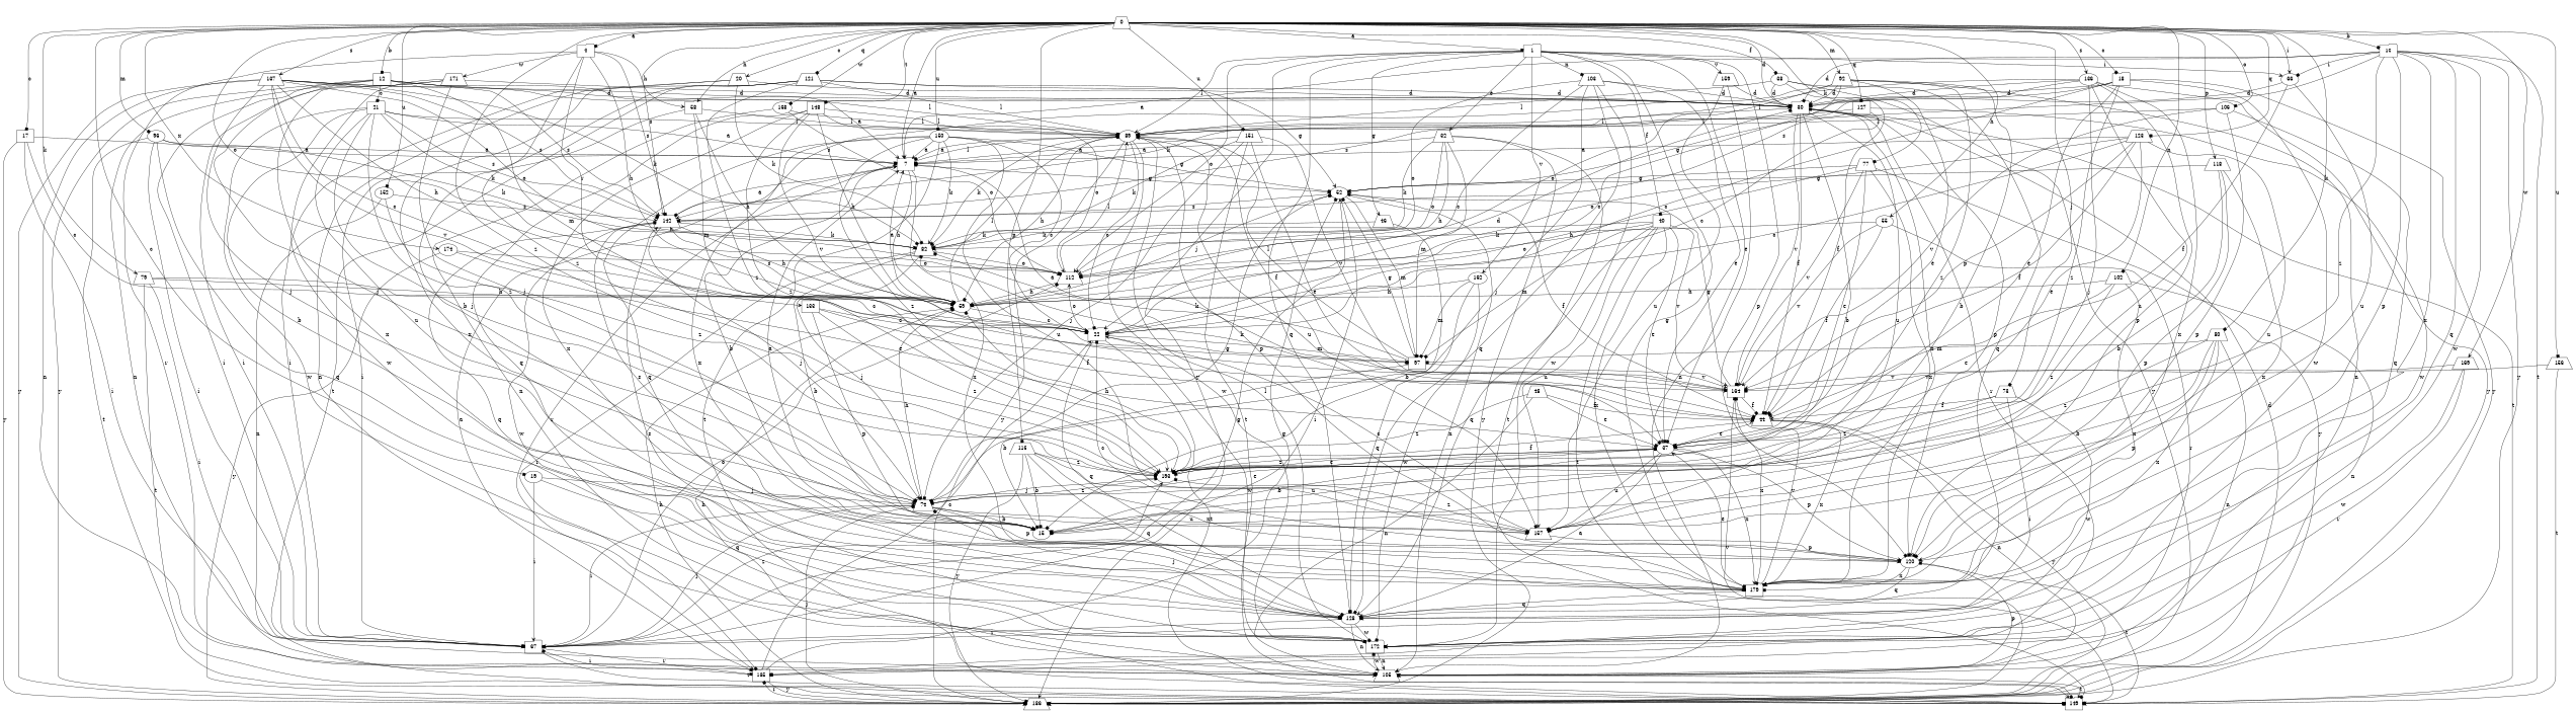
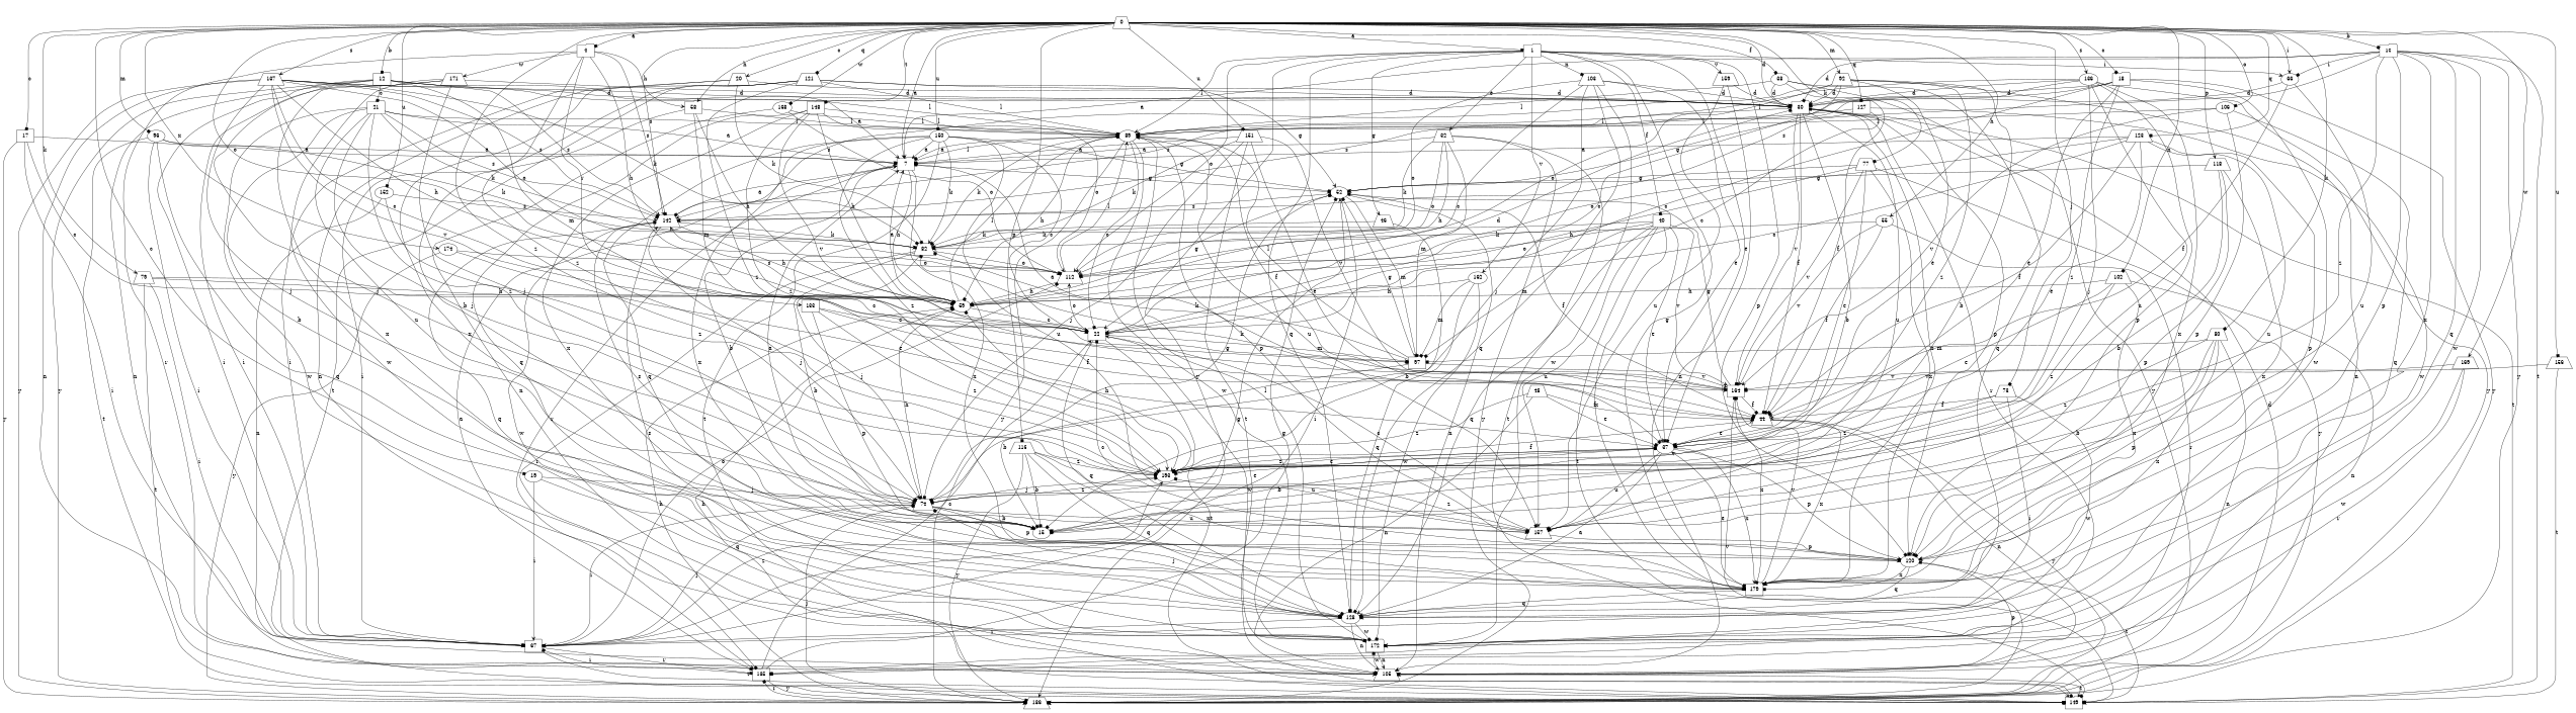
  strict digraph {
    node [shape=trapezium]
    edge [arrowhead=box]
    1 [shape=folder]
    0
    4 [shape=folder]
    7 [shape=folder]
    10 [shape=folder]
    12 [shape=folder]
    17 [shape=folder]
    18 [shape=folder]
    19 [shape=ellipse]
    20
    30 [shape=folder]
    38 [shape=ellipse]
    55 [shape=ellipse]
    58 [shape=folder]
    66 [shape=ellipse]
    73
    77
    79
    80
    92
    96 [shape=ellipse]
    102
    106 [shape=ellipse]
    112
    116
    118
    121
    123
    127 [shape=folder]
    136 [shape=ellipse]
    137
    142
    148 [shape=folder]
    150 [shape=ellipse]
    151
    152 [shape=ellipse]
    156
    168 [shape=ellipse]
    169
    174 [shape=ellipse]
    193 [shape=ellipse]
    32
    37 [shape=ellipse]
    40 [shape=folder]
    46
    89 [shape=ellipse]
    103
    120 [shape=ellipse]
    128 [shape=ellipse]
    159
    162 [shape=ellipse]
    186
    179 [shape=folder]
    59 [shape=ellipse]
    133 [shape=folder]
    135 [shape=folder]
    171
    15 [shape=ellipse]
    52 [shape=ellipse]
    149 [shape=folder]
    172 [shape=folder]
    21 [shape=folder]
    67 [shape=folder]
    74
    97 [shape=folder]
    105
    22 [shape=folder]
    82
    157
    44
    164 [shape=folder]
    48
    1 -> 66 [arrowhead=vee label=i]
    1 -> 112 [arrowhead=vee label=o]
    1 -> 32 [arrowhead=vee label=e]
    1 -> 37 [label=e]
    1 -> 40 [label=f]
    1 -> 46 [arrowhead=vee label=g]
    1 -> 89 [arrowhead=vee label=l]
    1 -> 103 [label=n]
    1 -> 120 [label=p]
    1 -> 128 [label=q]
    1 -> 159 [arrowhead=vee label=v]
    1 -> 162 [arrowhead=vee label=v]
    1 -> 186 [arrowhead=vee label=y]
    1 -> 179 [label=g]
    0 -> 1 [label=a]
    0 -> 4 [label=a]
    0 -> 7 [arrowhead=vee label=a]
    0 -> 10 [label=b]
    0 -> 12 [label=b]
    0 -> 17 [label=c]
    0 -> 18 [label=c]
    0 -> 19 [label=c]
    0 -> 20 [arrowhead=vee label=c]
    0 -> 30 [arrowhead=vee label=d]
    0 -> 38 [label=f]
    0 -> 55 [arrowhead=vee label=h]
    0 -> 58 [arrowhead=vee label=h]
    0 -> 66 [arrowhead=vee label=i]
    0 -> 73 [label=j]
    0 -> 77 [label=k]
    0 -> 79 [arrowhead=vee label=k]
    0 -> 80 [label=k]
    0 -> 92 [arrowhead=vee label=m]
    0 -> 96 [label=m]
    0 -> 102 [label=n]
    0 -> 106 [label=o]
    0 -> 112 [label=o]
    0 -> 116 [label=p]
    0 -> 118 [arrowhead=vee label=p]
    0 -> 121 [label=q]
    0 -> 123 [label=q]
    0 -> 127 [label=q]
    0 -> 136 [arrowhead=vee label=s]
    0 -> 137 [arrowhead=vee label=s]
    0 -> 142 [arrowhead=vee label=s]
    0 -> 148 [label=t]
    0 -> 150 [label=u]
    0 -> 151 [label=u]
    0 -> 152 [label=u]
    0 -> 156 [label=u]
    0 -> 168 [label=w]
    0 -> 169 [arrowhead=vee label=w]
    0 -> 174 [arrowhead=vee label=x]
    0 -> 193 [label=z]
    4 -> 58 [arrowhead=vee label=h]
    4 -> 142 [label=s]
    4 -> 193 [arrowhead=vee label=z]
    4 -> 59 [label=h]
    4 -> 133 [arrowhead=vee label=r]
    4 -> 135 [label=r]
    4 -> 171 [arrowhead=vee label=w]
    7 -> 89 [label=l]
    7 -> 179 [arrowhead=vee label=x]
    7 -> 59 [label=h]
    7 -> 135 [arrowhead=vee label=r]
    7 -> 15 [label=b]
    7 -> 52 [label=g]
    10 -> 7 [arrowhead=vee label=a]
    10 -> 30 [label=d]
    10 -> 66 [label=i]
    10 -> 142 [arrowhead=vee label=s]
    10 -> 193 [label=z]
    10 -> 120 [arrowhead=vee label=p]
    10 -> 128 [arrowhead=vee label=q]
    10 -> 186 [label=y]
    10 -> 179 [arrowhead=vee label=x]
    10 -> 149 [label=t]
    10 -> 172 [arrowhead=vee label=w]
    12 -> 7 [arrowhead=vee label=a]
    12 -> 30 [arrowhead=vee label=d]
    12 -> 142 [arrowhead=vee label=s]
    12 -> 186 [label=y]
    12 -> 21 [label=c]
    12 -> 67 [label=i]
    12 -> 74 [label=j]
    12 -> 97 [label=m]
    12 -> 105 [arrowhead=vee label=n]
    17 -> 7 [label=a]
    17 -> 186 [arrowhead=vee label=y]
    17 -> 67 [label=i]
    17 -> 22 [arrowhead=vee label=c]
    18 -> 30 [label=d]
    18 -> 142 [arrowhead=vee label=s]
    18 -> 193 [arrowhead=vee label=z]
    18 -> 37 [arrowhead=vee label=e]
    18 -> 186 [arrowhead=vee label=y]
    18 -> 172 [arrowhead=vee label=w]
    18 -> 22 [arrowhead=vee label=c]
    19 -> 128 [label=q]
    19 -> 67 [arrowhead=vee label=i]
    19 -> 74 [arrowhead=vee label=j]
    20 -> 30 [label=d]
    20 -> 67 [arrowhead=vee label=i]
    20 -> 105 [label=n]
    20 -> 82 [label=k]
    30 -> 89 [arrowhead=vee label=l]
    30 -> 120 [label=p]
    30 -> 179 [arrowhead=vee label=x]
    30 -> 135 [label=r]
    30 -> 15 [label=b]
    30 -> 149 [label=t]
    30 -> 157 [label=u]
    30 -> 44 [label=f]
    30 -> 164 [label=v]
    38 -> 30 [label=d]
    38 -> 89 [label=l]
    38 -> 128 [arrowhead=vee label=q]
    38 -> 186 [arrowhead=vee label=y]
    38 -> 44 [label=f]
    55 -> 135 [label=r]
    55 -> 82 [arrowhead=vee label=k]
    55 -> 44 [label=f]
    55 -> 164 [arrowhead=vee label=v]
    58 -> 89 [arrowhead=vee label=l]
    58 -> 59 [label=h]
    58 -> 67 [label=i]
    58 -> 97 [label=m]
    66 -> 30 [arrowhead=vee label=d]
    66 -> 157 [arrowhead=vee label=u]
    66 -> 44 [arrowhead=vee label=f]
    73 -> 193 [arrowhead=vee label=z]
    73 -> 172 [label=w]
    73 -> 67 [label=i]
    73 -> 44 [arrowhead=vee label=f]
    77 -> 37 [arrowhead=vee label=e]
    77 -> 186 [arrowhead=vee label=y]
    77 -> 179 [arrowhead=vee label=x]
    77 -> 59 [arrowhead=vee label=h]
    77 -> 52 [label=g]
    77 -> 164 [label=v]
    79 -> 59 [label=h]
    79 -> 149 [label=t]
    79 -> 67 [label=i]
    79 -> 22 [label=c]
    80 -> 193 [label=z]
    80 -> 120 [arrowhead=vee label=p]
    80 -> 179 [arrowhead=vee label=x]
    80 -> 15 [label=b]
    80 -> 97 [label=m]
    80 -> 105 [arrowhead=vee label=n]
    92 -> 30 [arrowhead=vee label=d]
    92 -> 112 [label=o]
    92 -> 142 [label=s]
    92 -> 193 [arrowhead=vee label=z]
    92 -> 37 [arrowhead=vee label=e]
    92 -> 15 [arrowhead=vee label=b]
    92 -> 105 [label=n]
    92 -> 22 [arrowhead=vee label=c]
    96 -> 7 [arrowhead=vee label=a]
    96 -> 128 [label=q]
    96 -> 149 [label=t]
    96 -> 67 [arrowhead=vee label=i]
    96 -> 82 [label=k]
    102 -> 193 [label=z]
    102 -> 37 [arrowhead=vee label=e]
    102 -> 179 [label=x]
    102 -> 59 [arrowhead=vee label=h]
    102 -> 105 [arrowhead=vee label=n]
    106 -> 89 [label=l]
    106 -> 120 [label=p]
    106 -> 128 [label=q]
    106 -> 164 [arrowhead=vee label=v]
    112 -> 89 [arrowhead=vee label=l]
    112 -> 59 [arrowhead=vee label=h]
    116 -> 193 [label=z]
    116 -> 128 [label=q]
    116 -> 186 [label=y]
    116 -> 179 [label=x]
    116 -> 15 [label=b]
    116 -> 157 [label=u]
    118 -> 120 [label=p]
    118 -> 179 [label=x]
    118 -> 15 [label=b]
    118 -> 52 [arrowhead=vee label=g]
    121 -> 30 [label=d]
    121 -> 193 [arrowhead=vee label=z]
    121 -> 89 [label=l]
    121 -> 179 [arrowhead=vee label=x]
    121 -> 15 [arrowhead=vee label=b]
    121 -> 52 [arrowhead=vee label=g]
    121 -> 149 [label=t]
    123 -> 7 [label=a]
    123 -> 112 [arrowhead=vee label=o]
    123 -> 37 [label=e]
-   123 -> 164 [arrowhead=vee label=p]
+   123 -> 120 [arrowhead=vee label=p]
    123 -> 22 [label=c]
    123 -> 157 [arrowhead=vee label=u]
    123 -> 44 [label=f]
    127 -> 89 [arrowhead=vee label=l]
    127 -> 52 [arrowhead=vee label=g]
    127 -> 172 [arrowhead=vee label=w]
    127 -> 22 [label=c]
    136 -> 30 [label=d]
-   136 -> 142 [arrowhead=vee label=k]
+   136 -> 142 [arrowhead=vee label=s]
    136 -> 89 [arrowhead=vee label=l]
    136 -> 120 [arrowhead=vee label=p]
    136 -> 186 [label=y]
    136 -> 179 [label=x]
    136 -> 74 [label=j]
    136 -> 157 [label=u]
    137 -> 30 [arrowhead=vee label=d]
    137 -> 112 [arrowhead=vee label=o]
    137 -> 142 [label=s]
    137 -> 89 [label=l]
    137 -> 186 [arrowhead=vee label=y]
    137 -> 59 [label=h]
    137 -> 74 [arrowhead=vee label=j]
    137 -> 105 [arrowhead=vee label=n]
    137 -> 22 [label=c]
    137 -> 82 [label=k]
    137 -> 164 [arrowhead=vee label=v]
    142 -> 7 [arrowhead=vee label=a]
    142 -> 128 [arrowhead=vee label=q]
    142 -> 59 [arrowhead=vee label=h]
    142 -> 172 [label=w]
    142 -> 74 [arrowhead=vee label=j]
    142 -> 82 [arrowhead=vee label=k]
    148 -> 112 [arrowhead=vee label=o]
    148 -> 193 [arrowhead=vee label=z]
    148 -> 89 [arrowhead=vee label=l]
    148 -> 128 [arrowhead=vee label=q]
    148 -> 179 [label=x]
    148 -> 59 [label=h]
    148 -> 164 [label=v]
    150 -> 7 [arrowhead=vee label=a]
    150 -> 193 [arrowhead=vee label=z]
    150 -> 128 [label=q]
    150 -> 179 [arrowhead=vee label=x]
    150 -> 52 [label=g]
    150 -> 149 [label=t]
    150 -> 22 [arrowhead=vee label=c]
    150 -> 82 [arrowhead=vee label=k]
    150 -> 157 [label=u]
    151 -> 7 [label=a]
    151 -> 37 [label=e]
    151 -> 149 [label=t]
    151 -> 74 [label=j]
    151 -> 82 [arrowhead=vee label=k]
    151 -> 164 [arrowhead=vee label=v]
    152 -> 142 [arrowhead=vee label=s]
    152 -> 193 [label=z]
    152 -> 105 [arrowhead=vee label=n]
    156 -> 149 [arrowhead=vee label=t]
    156 -> 164 [label=v]
    168 -> 112 [label=o]
    168 -> 89 [arrowhead=vee label=l]
    168 -> 105 [arrowhead=vee label=n]
    169 -> 135 [label=r]
    169 -> 172 [arrowhead=vee label=w]
    169 -> 164 [label=v]
    174 -> 112 [arrowhead=vee label=o]
    174 -> 37 [arrowhead=vee label=e]
    174 -> 186 [label=y]
    193 -> 37 [label=e]
    193 -> 59 [label=h]
    193 -> 74 [label=j]
    193 -> 44 [arrowhead=vee label=f]
    32 -> 7 [label=a]
    32 -> 112 [arrowhead=vee label=o]
    32 -> 186 [arrowhead=vee label=y]
    32 -> 59 [label=h]
    32 -> 149 [label=t]
    32 -> 97 [label=m]
    32 -> 82 [arrowhead=vee label=k]
    37 -> 193 [label=z]
    37 -> 120 [arrowhead=vee label=p]
    37 -> 128 [arrowhead=vee label=a]
    37 -> 179 [arrowhead=vee label=x]
    37 -> 15 [arrowhead=vee label=b]
    37 -> 157 [arrowhead=vee label=u]
    40 -> 112 [label=o]
    40 -> 37 [arrowhead=vee label=e]
    40 -> 128 [arrowhead=vee label=q]
    40 -> 179 [label=x]
    40 -> 149 [arrowhead=vee label=t]
    40 -> 97 [label=m]
    40 -> 82 [arrowhead=vee label=k]
    40 -> 157 [arrowhead=vee label=u]
    40 -> 164 [arrowhead=vee label=v]
    46 -> 15 [label=b]
    46 -> 82 [label=k]
    89 -> 7 [label=a]
    89 -> 120 [label=p]
    89 -> 186 [label=y]
    89 -> 59 [label=h]
    89 -> 172 [label=w]
    89 -> 22 [label=c]
    89 -> 82 [label=k]
    89 -> 157 [label=u]
    89 -> 44 [label=f]
    103 -> 30 [label=d]
    103 -> 112 [arrowhead=vee label=o]
    103 -> 37 [label=e]
    103 -> 128 [label=q]
    103 -> 172 [label=w]
    103 -> 74 [label=j]
    103 -> 22 [arrowhead=vee label=c]
    120 -> 128 [arrowhead=vee label=q]
    120 -> 179 [label=x]
    120 -> 149 [label=t]
    120 -> 22 [label=c]
    128 -> 172 [label=w]
    128 -> 67 [arrowhead=vee label=i]
    128 -> 74 [label=j]
    128 -> 105 [arrowhead=vee label=n]
    159 -> 30 [label=d]
    159 -> 105 [arrowhead=vee label=n]
    159 -> 157 [label=u]
    162 -> 128 [label=q]
    162 -> 59 [label=h]
    162 -> 172 [label=w]
    162 -> 97 [label=m]
    186 -> 30 [label=d]
    186 -> 59 [label=h]
    186 -> 135 [label=r]
    186 -> 74 [label=j]
    186 -> 164 [label=v]
    179 -> 37 [arrowhead=vee label=e]
    179 -> 128 [label=q]
    179 -> 164 [label=v]
    59 -> 7 [arrowhead=vee label=a]
    59 -> 142 [arrowhead=vee label=s]
    59 -> 89 [label=l]
-   59 -> 52 [label=j]
+   59 -> 52 [label=g]
    59 -> 22 [arrowhead=vee label=c]
    133 -> 193 [label=z]
    133 -> 120 [arrowhead=vee label=p]
    133 -> 22 [arrowhead=vee label=c]
    133 -> 44 [label=f]
    135 -> 7 [arrowhead=vee label=a]
    135 -> 186 [label=y]
    135 -> 52 [label=g]
    135 -> 67 [label=i]
    135 -> 22 [arrowhead=vee label=c]
    171 -> 30 [arrowhead=vee label=d]
    171 -> 179 [label=x]
    171 -> 172 [label=w]
    171 -> 67 [label=i]
    171 -> 74 [label=j]
    15 -> 7 [arrowhead=vee label=a]
    15 -> 142 [label=s]
    52 -> 142 [label=s]
    52 -> 67 [label=i]
    52 -> 97 [arrowhead=vee label=m]
    52 -> 105 [arrowhead=vee label=n]
    52 -> 44 [label=f]
    149 -> 59 [arrowhead=vee label=h]
    172 -> 142 [arrowhead=vee label=s]
    172 -> 89 [arrowhead=vee label=l]
    172 -> 105 [arrowhead=vee label=n]
    21 -> 7 [label=a]
    21 -> 142 [label=s]
    21 -> 193 [label=z]
    21 -> 89 [label=l]
    21 -> 15 [arrowhead=vee label=b]
    21 -> 172 [label=w]
    21 -> 74 [arrowhead=vee label=j]
    21 -> 82 [arrowhead=vee label=k]
    21 -> 157 [label=u]
    67 -> 112 [label=o]
    67 -> 193 [arrowhead=vee label=z]
    67 -> 135 [label=r]
    67 -> 52 [arrowhead=vee label=g]
    67 -> 149 [label=t]
    67 -> 74 [arrowhead=vee label=j]
    74 -> 193 [label=z]
    74 -> 37 [label=e]
    74 -> 120 [label=p]
    74 -> 59 [label=h]
    74 -> 15 [arrowhead=vee label=b]
    74 -> 52 [label=g]
    74 -> 67 [arrowhead=vee label=i]
    74 -> 157 [arrowhead=vee label=u]
    97 -> 89 [label=l]
    97 -> 15 [label=b]
    97 -> 52 [label=g]
    97 -> 82 [label=k]
    97 -> 164 [arrowhead=vee label=v]
    105 -> 120 [label=p]
    105 -> 149 [arrowhead=vee label=t]
    105 -> 172 [label=w]
    22 -> 30 [label=d]
    22 -> 112 [arrowhead=vee label=o]
    22 -> 128 [label=q]
    22 -> 149 [arrowhead=vee label=t]
    22 -> 172 [label=w]
    22 -> 97 [arrowhead=vee label=m]
    82 -> 112 [arrowhead=vee label=o]
    82 -> 135 [label=r]
    82 -> 15 [arrowhead=vee label=b]
    82 -> 74 [label=j]
    157 -> 193 [label=z]
    157 -> 120 [arrowhead=vee label=p]
    157 -> 22 [arrowhead=vee label=c]
    44 -> 37 [label=e]
    44 -> 186 [arrowhead=vee label=y]
    44 -> 179 [arrowhead=vee label=x]
    44 -> 105 [label=n]
    44 -> 82 [label=k]
    164 -> 7 [label=a]
    164 -> 179 [label=x]
    164 -> 52 [label=g]
    164 -> 44 [label=f]
    48 -> 193 [label=z]
    48 -> 37 [label=e]
    48 -> 105 [label=n]
    48 -> 44 [label=f]
  }
